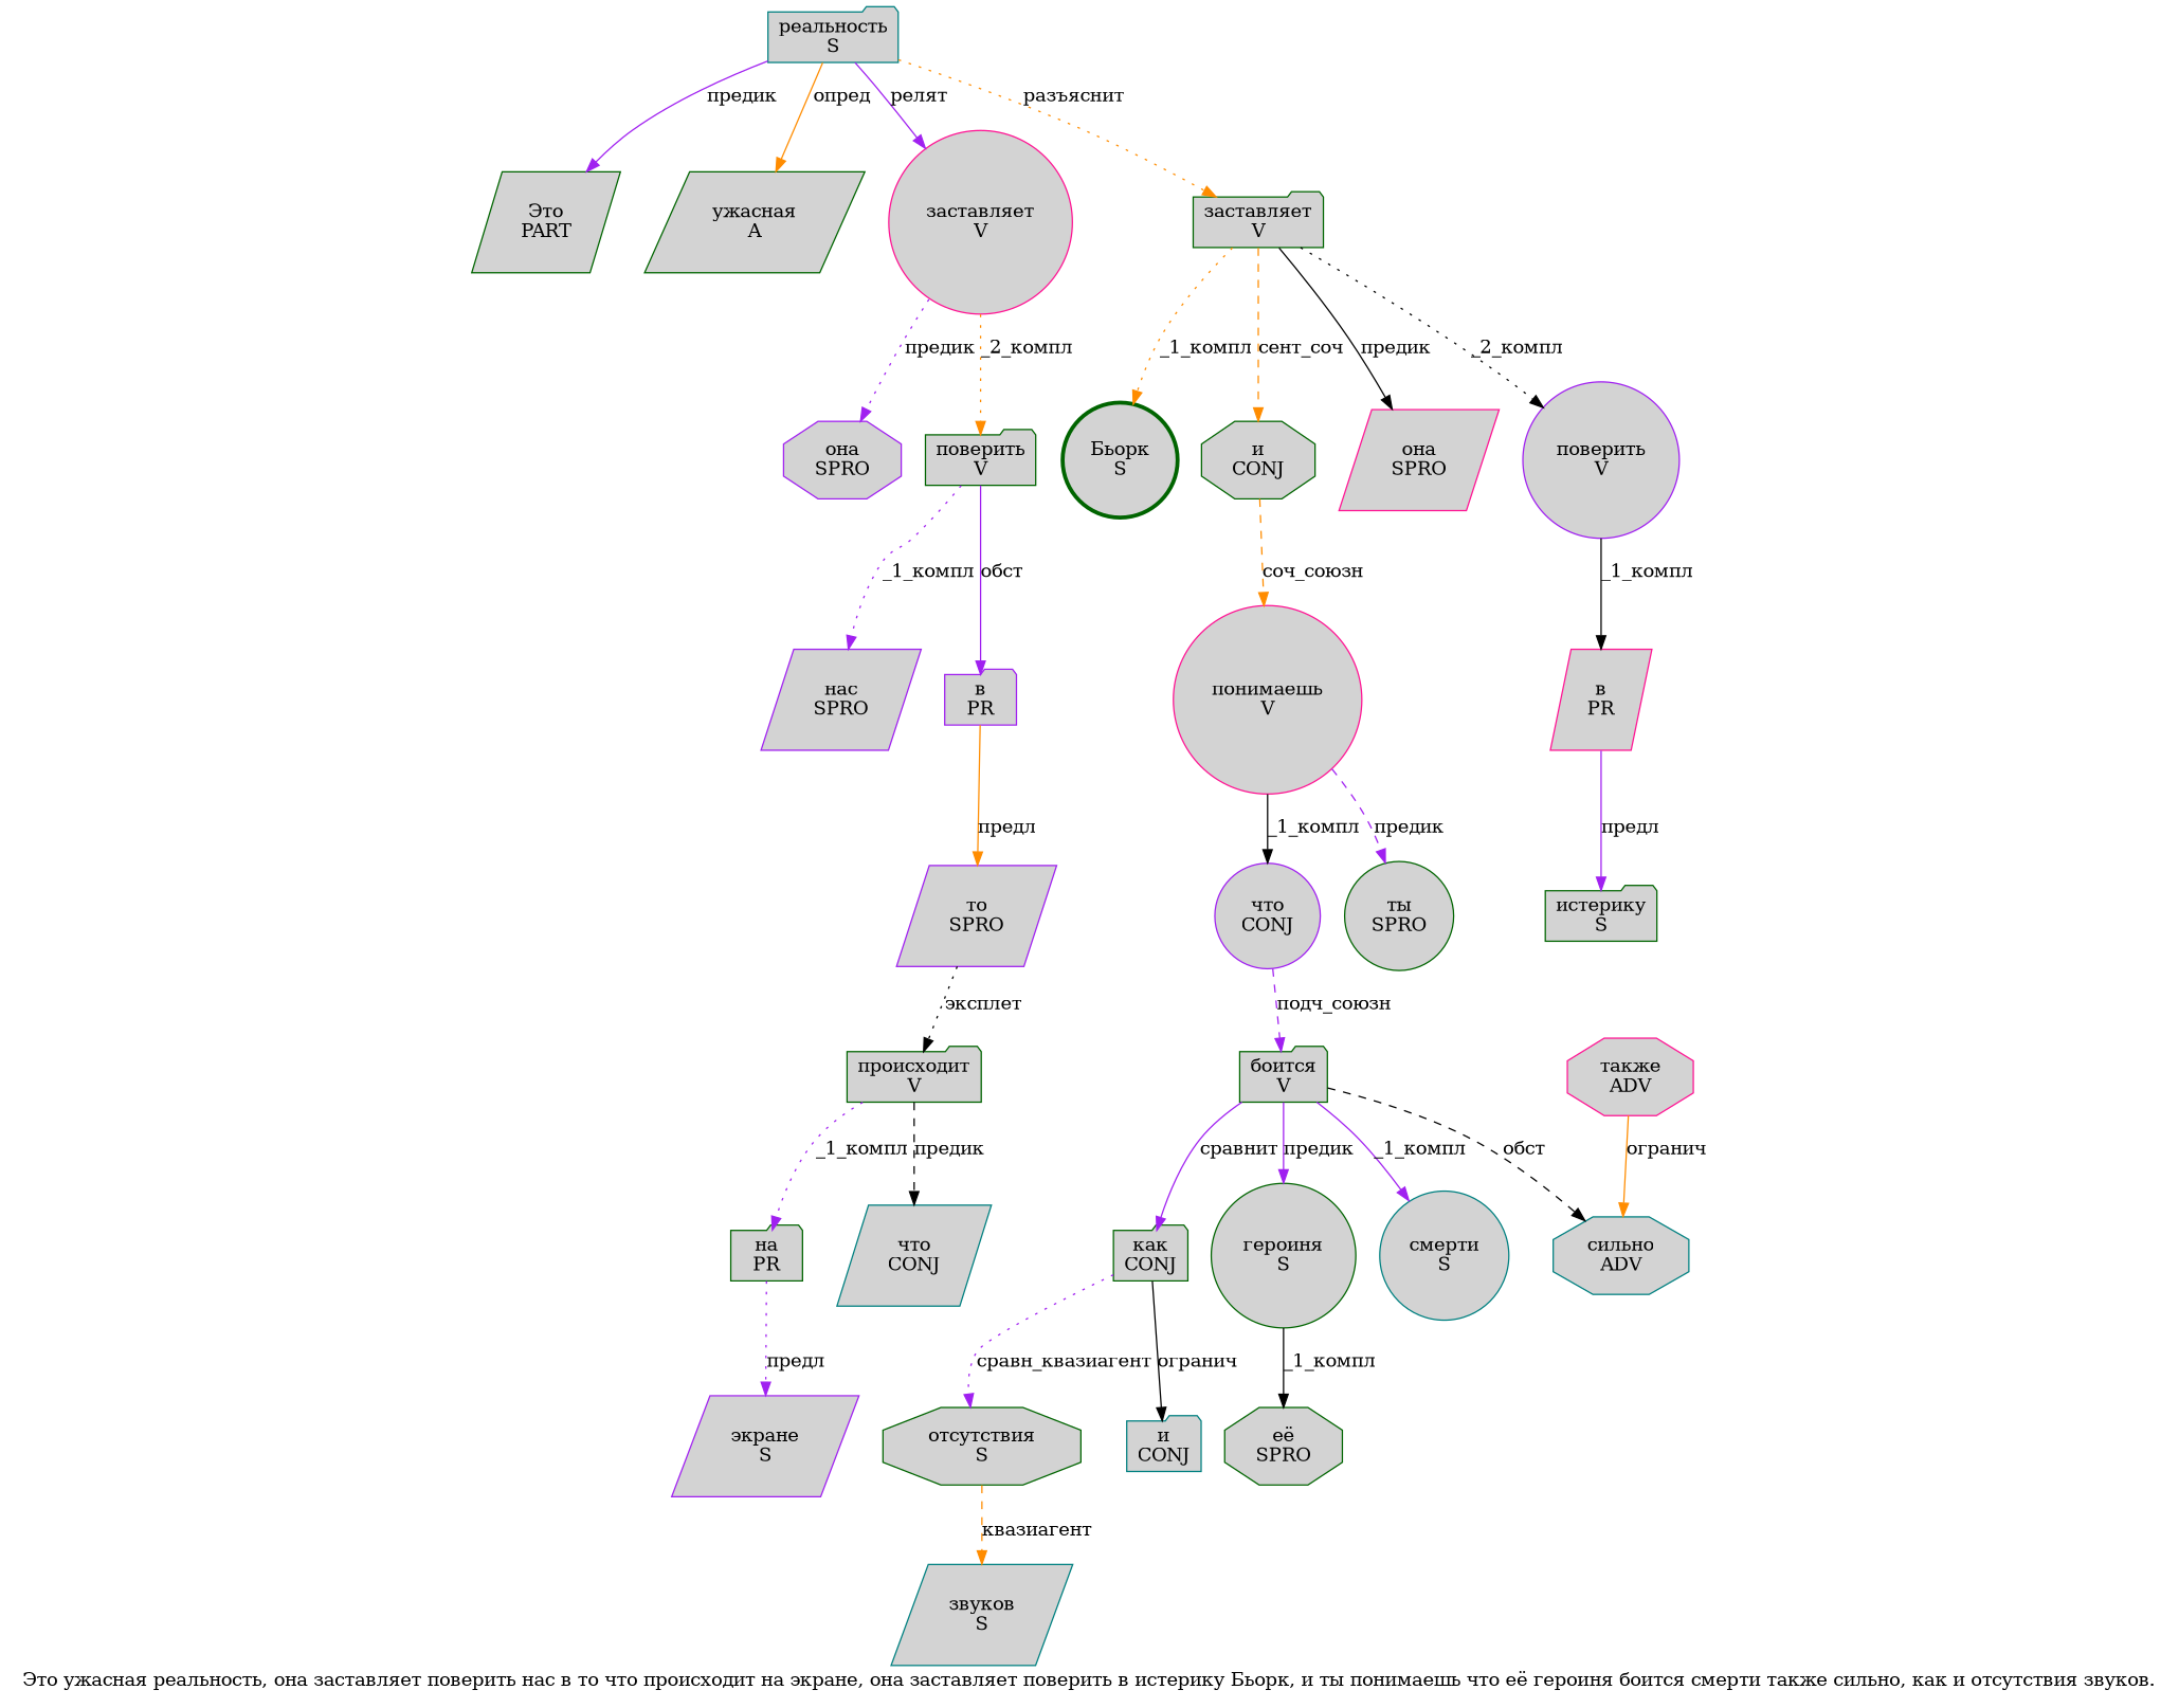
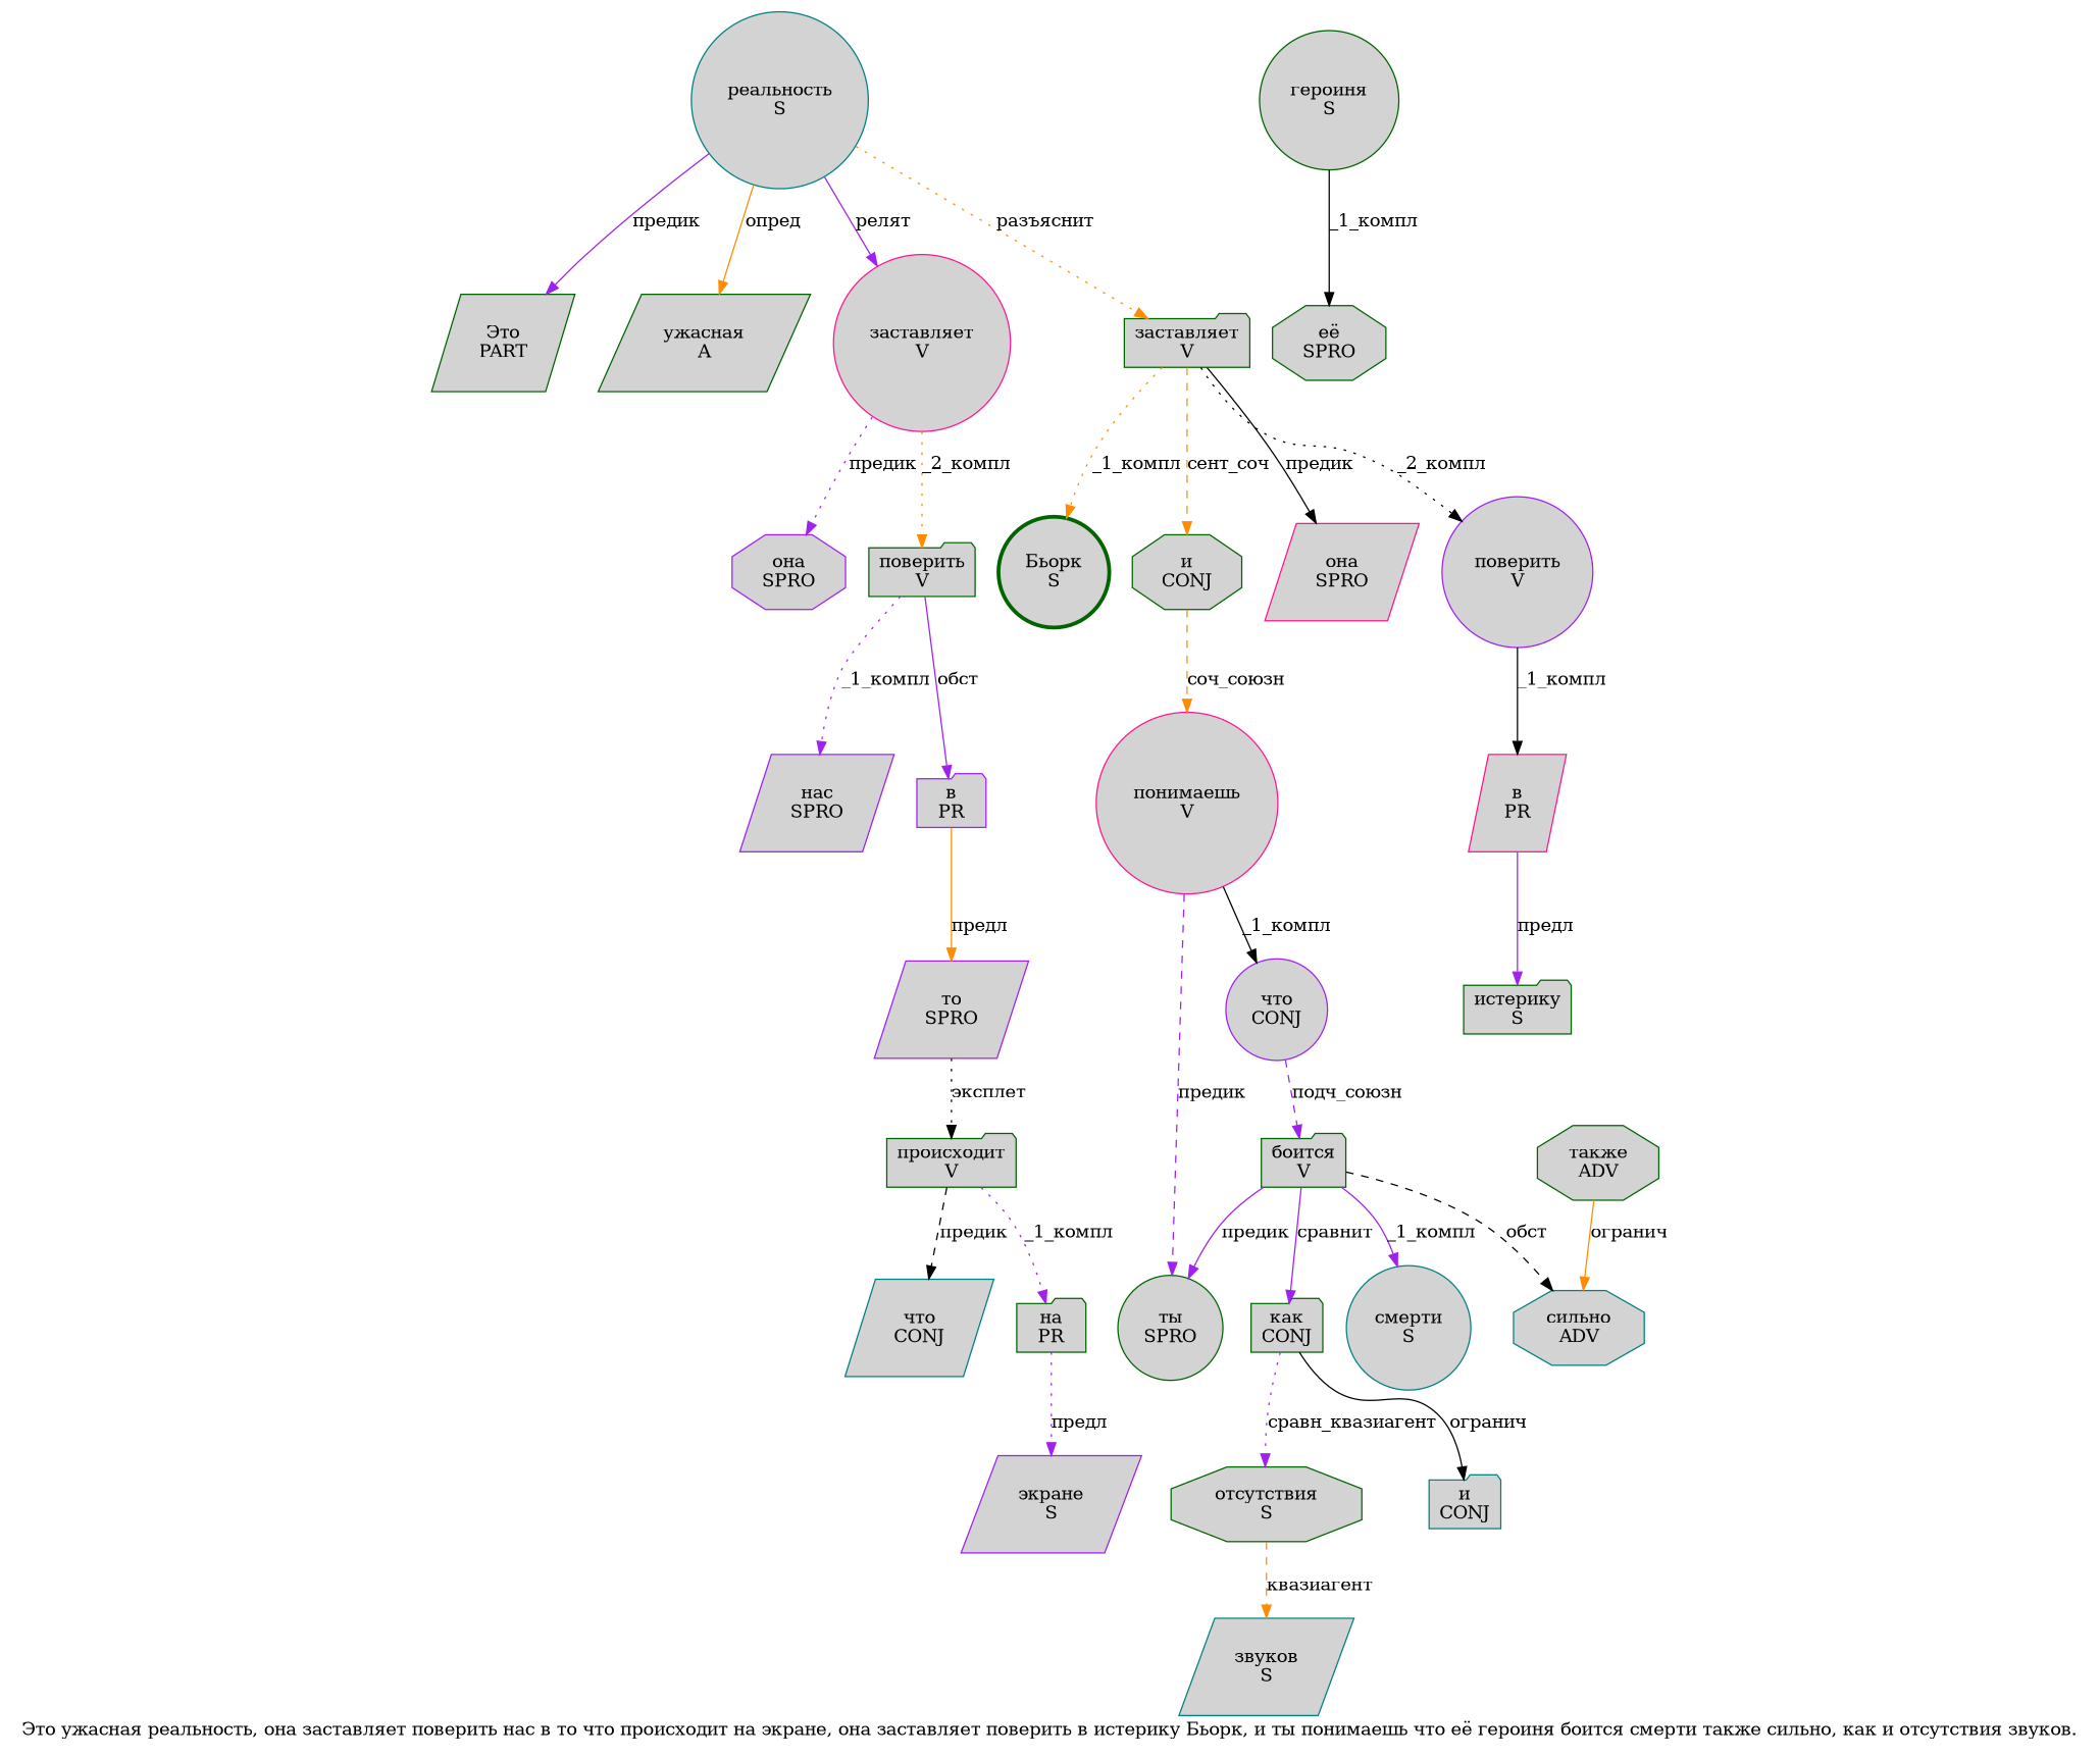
  digraph {
    label="Это ужасная реальность, она заставляет поверить нас в то что происходит на экране, она заставляет поверить в истерику Бьорк, и ты понимаешь что её героиня боится смерти также сильно, как и отсутствия звуков."
    node [color=darkgreen fillcolor=lightgray penwidth=1 shape=folder style=filled]
    edge [color=purple style=solid]
    n1 [label="Это\nPART" shape=parallelogram]
    n2 [label="ужасная\nA" shape=parallelogram]
-   n3 [color=teal label="реальность\nS"]
+   n3 [color=teal label="реальность\nS" shape=circle]
    n4 [color=deeppink label="заставляет\nV" shape=circle]
    n5 [label="заставляет\nV"]
    n6 [color=purple label="она\nSPRO" shape=octagon]
    n7 [label="поверить\nV"]
    n8 [color=deeppink label="она\nSPRO" shape=parallelogram]
    n9 [color=purple label="поверить\nV" shape=circle]
    n10 [label="Бьорк\nS" penwidth=3 shape=circle]
    n11 [label="и\nCONJ" shape=octagon]
    n12 [color=purple label="нас\nSPRO" shape=parallelogram]
    n13 [color=purple label="в\nPR"]
    n14 [color=purple label="то\nSPRO" shape=parallelogram]
    n15 [label="происходит\nV"]
    n16 [color=teal label="что\nCONJ" shape=parallelogram]
    n17 [label="на\nPR"]
    n18 [color=purple label="экране\nS" shape=parallelogram]
    n19 [color=deeppink label="в\nPR" shape=parallelogram]
    n20 [color=deeppink label="понимаешь\nV" shape=circle]
    n21 [label="истерику\nS"]
    n22 [label="ты\nSPRO" shape=circle]
    n23 [color=purple label="что\nCONJ" shape=circle]
    n24 [label="боится\nV"]
    n25 [label="героиня\nS" shape=circle]
    n26 [color=teal label="смерти\nS" shape=circle]
    n27 [color=teal label="сильно\nADV" shape=octagon]
    n28 [label="как\nCONJ"]
    n29 [label="её\nSPRO" shape=octagon]
    n30 [color=teal label="и\nCONJ"]
    n31 [label="отсутствия\nS" shape=octagon]
-   n32 [color=deeppink label="также\nADV" shape=octagon]
+   n32 [label="также\nADV" shape=octagon]
    n33 [color=teal label="звуков\nS" shape=parallelogram]
    n3 -> n1 [label="предик"]
    n3 -> n2 [color=darkorange label="опред"]
    n3 -> n4 [label="релят"]
    n3 -> n5 [color=darkorange label="разъяснит" style=dotted]
    n4 -> n6 [label="предик" style=dotted]
    n4 -> n7 [color=darkorange label="_2_компл" style=dotted]
    n5 -> n8 [color=black label="предик"]
    n5 -> n9 [color=black label="_2_компл" style=dotted]
    n5 -> n10 [color=darkorange label="_1_компл" style=dotted]
    n5 -> n11 [color=darkorange label="сент_соч" style=dashed]
    n7 -> n12 [label="_1_компл" style=dotted]
    n7 -> n13 [label="обст"]
    n9 -> n19 [color=black label="_1_компл"]
    n11 -> n20 [color=darkorange label="соч_союзн" style=dashed]
    n13 -> n14 [color=darkorange label="предл"]
    n14 -> n15 [color=black label="эксплет" style=dotted]
    n15 -> n16 [color=black label="предик" style=dashed]
    n15 -> n17 [label="_1_компл" style=dotted]
    n17 -> n18 [label="предл" style=dotted]
    n19 -> n21 [label="предл"]
    n20 -> n22 [label="предик" style=dashed]
    n20 -> n23 [color=black label="_1_компл"]
    n23 -> n24 [label="подч_союзн" style=dashed]
-   n24 -> n25 [label="предик"]
+   n24 -> n22 [label="предик"]
    n24 -> n26 [label="_1_компл"]
    n24 -> n27 [color=black label="обст" style=dashed]
    n24 -> n28 [label="сравнит"]
    n25 -> n29 [color=black label="_1_компл"]
    n28 -> n30 [color=black label="огранич"]
    n28 -> n31 [label="сравн_квазиагент" style=dotted]
    n31 -> n33 [color=darkorange label="квазиагент" style=dashed]
    n32 -> n27 [color=darkorange label="огранич"]
  }
